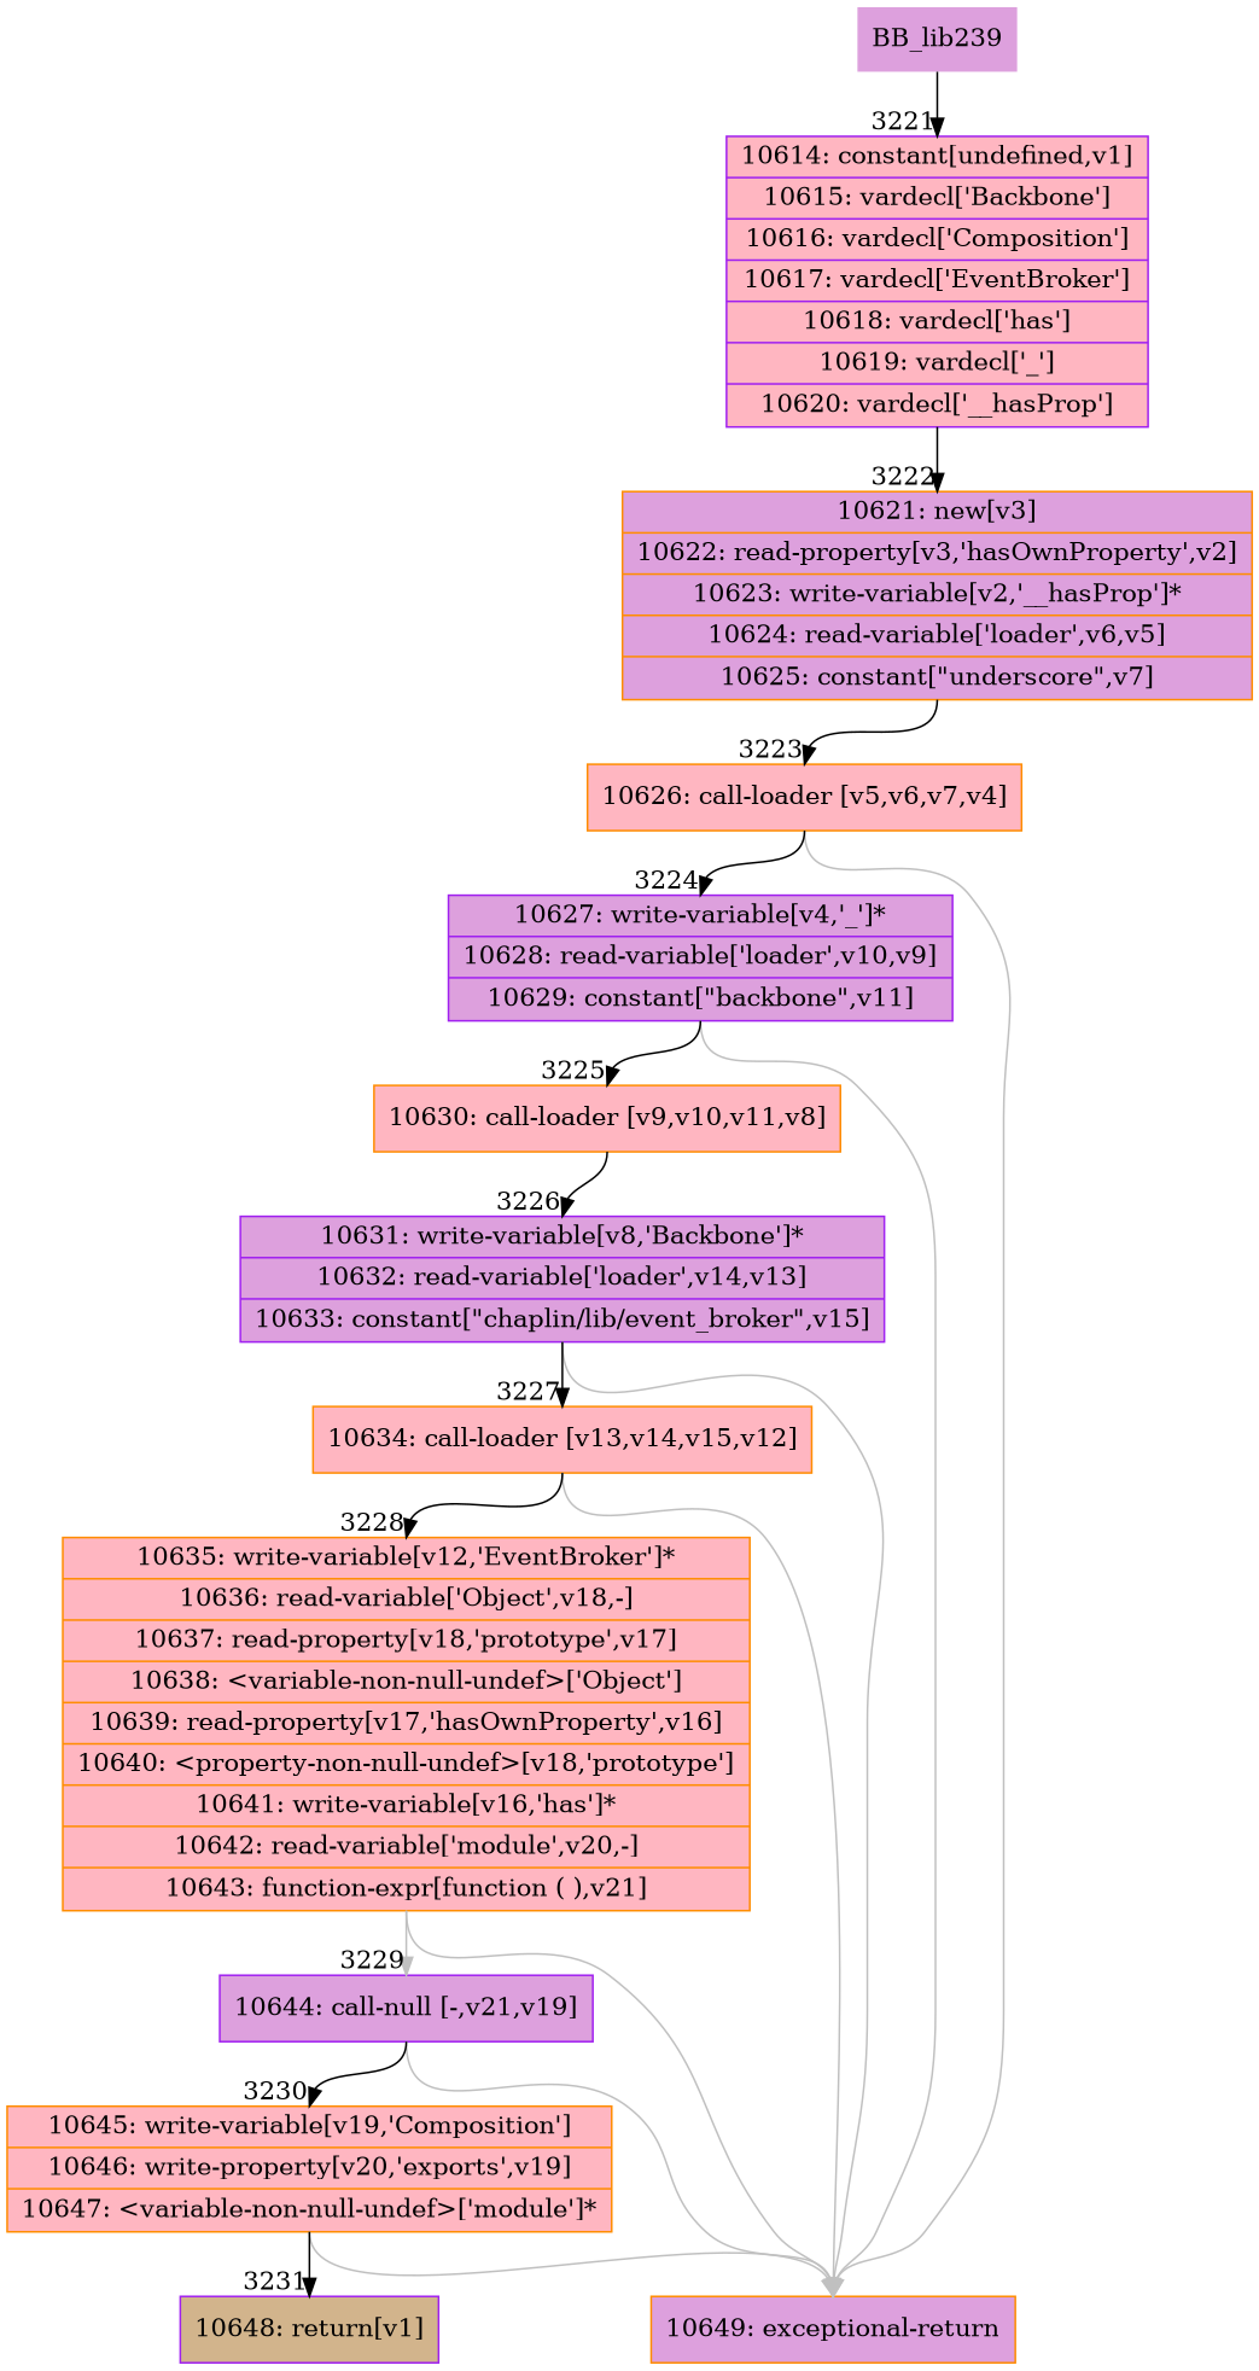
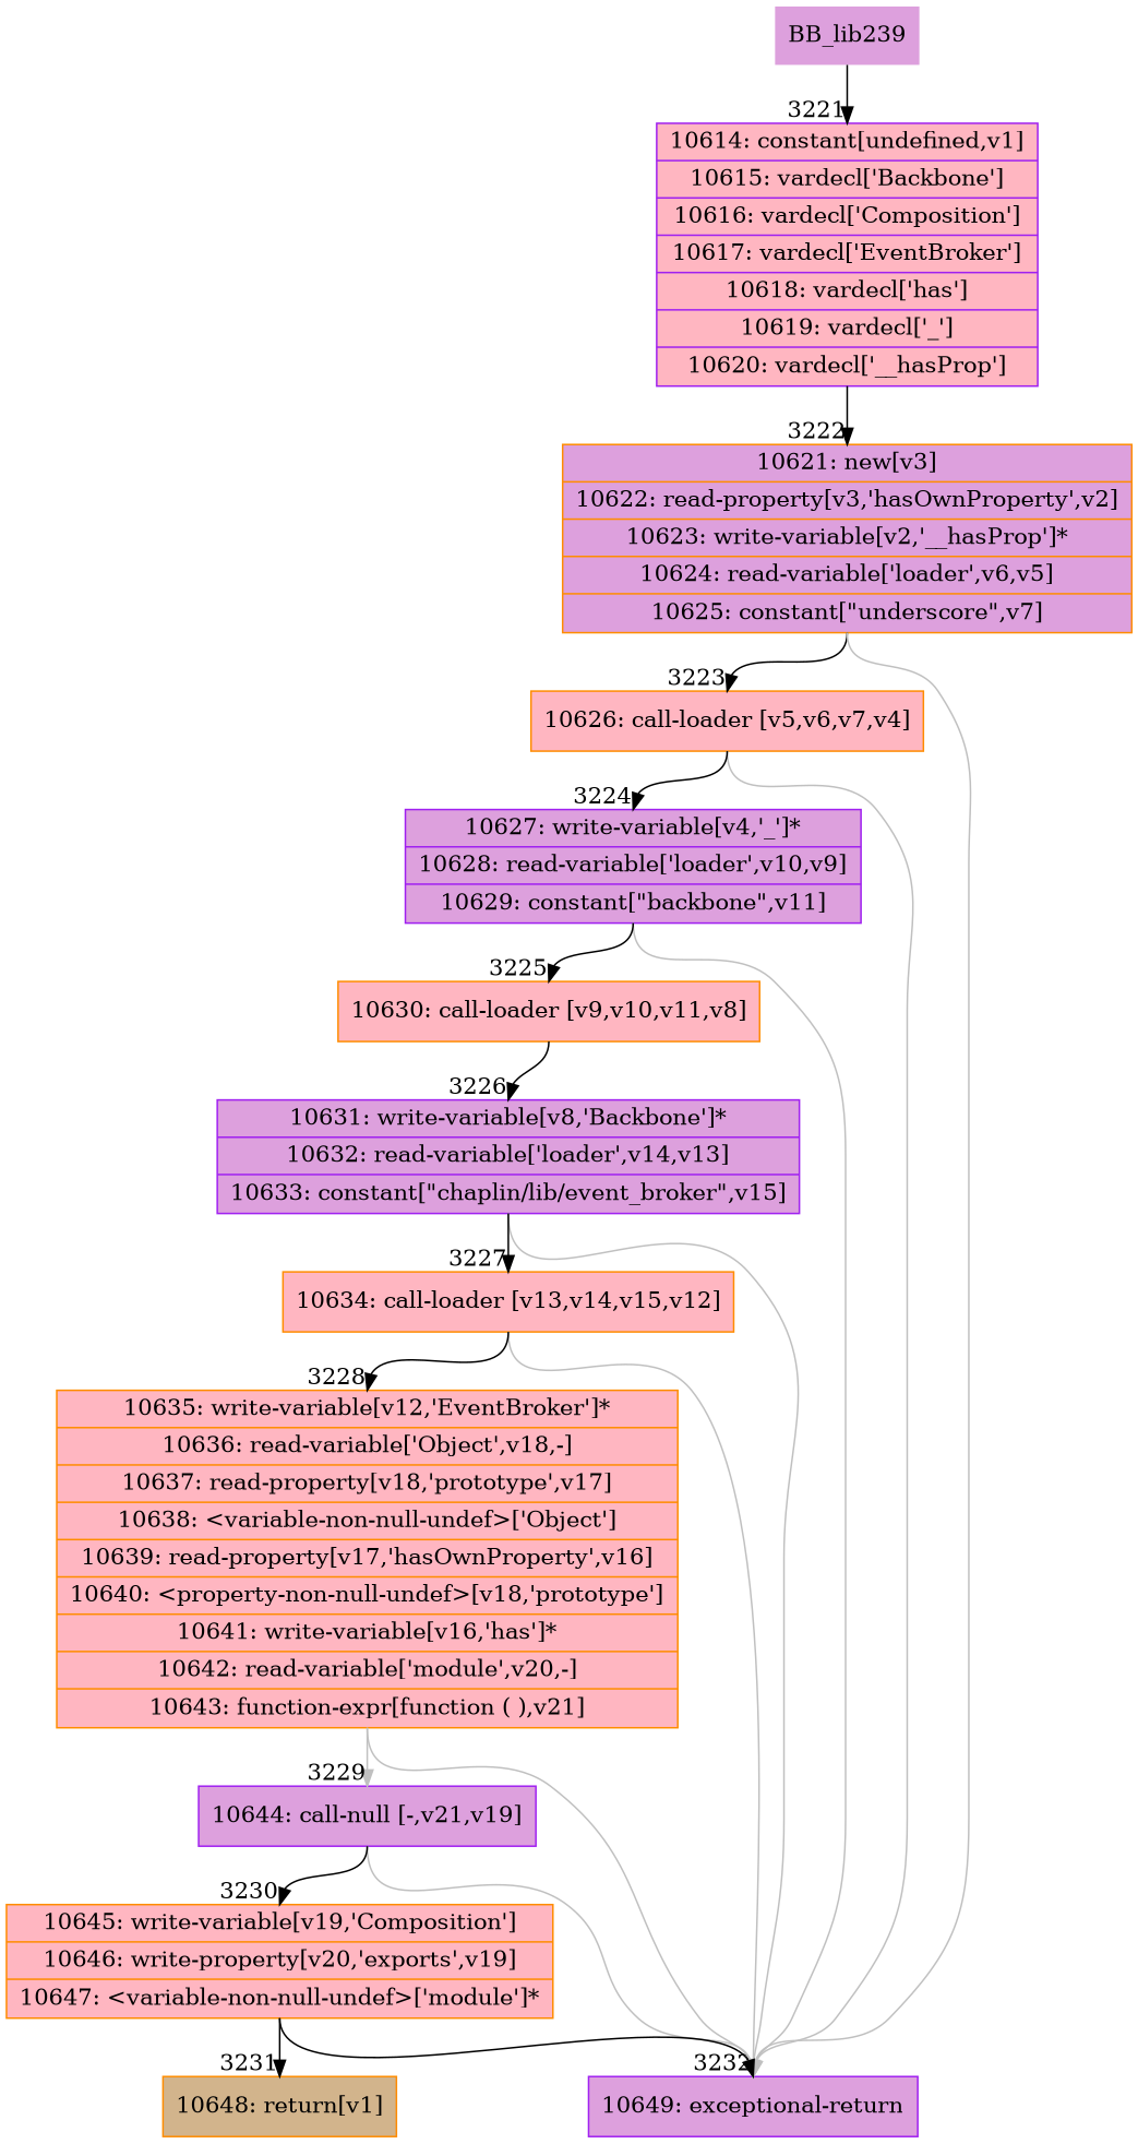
  digraph {
    rankdir=TD
    node [color=darkorange fillcolor=plum shape=record style=filled]
    edge [headport=n tailport=s]
    n1 [label=BB_lib239 shape=none]
    n2 [color=purple fillcolor=lightpink label="{10614: constant[undefined,v1]|10615: vardecl['Backbone']|10616: vardecl['Composition']|10617: vardecl['EventBroker']|10618: vardecl['has']|10619: vardecl['_']|10620: vardecl['__hasProp']}"]
    n3 [label="{10621: new[v3]|10622: read-property[v3,'hasOwnProperty',v2]|10623: write-variable[v2,'__hasProp']*|10624: read-variable['loader',v6,v5]|10625: constant[\"underscore\",v7]}"]
    n4 [fillcolor=lightpink label="{10626: call-loader [v5,v6,v7,v4]}"]
-   n5 [label="{10649: exceptional-return}"]
+   n5 [color=purple label="{10649: exceptional-return}"]
    n6 [color=purple label="{10627: write-variable[v4,'_']*|10628: read-variable['loader',v10,v9]|10629: constant[\"backbone\",v11]}"]
    n7 [fillcolor=lightpink label="{10630: call-loader [v9,v10,v11,v8]}"]
    n8 [color=purple label="{10631: write-variable[v8,'Backbone']*|10632: read-variable['loader',v14,v13]|10633: constant[\"chaplin/lib/event_broker\",v15]}"]
    n9 [fillcolor=lightpink label="{10634: call-loader [v13,v14,v15,v12]}"]
    n10 [fillcolor=lightpink label="{10635: write-variable[v12,'EventBroker']*|10636: read-variable['Object',v18,-]|10637: read-property[v18,'prototype',v17]|10638: \<variable-non-null-undef\>['Object']|10639: read-property[v17,'hasOwnProperty',v16]|10640: \<property-non-null-undef\>[v18,'prototype']|10641: write-variable[v16,'has']*|10642: read-variable['module',v20,-]|10643: function-expr[function ( ),v21]}"]
    n11 [color=purple label="{10644: call-null [-,v21,v19]}"]
    n12 [fillcolor=lightpink label="{10645: write-variable[v19,'Composition']|10646: write-property[v20,'exports',v19]|10647: \<variable-non-null-undef\>['module']*}"]
-   n13 [color=purple fillcolor=tan label="{10648: return[v1]}"]
+   n13 [fillcolor=tan label="{10648: return[v1]}"]
    n1 -> n2 [headlabel="    3221"]
    n2 -> n3 [headlabel="      3222"]
    n3 -> n4 [headlabel="      3223"]
+   n3 -> n5 [color=gray headlabel="      3232"]
    n4 -> n5 [color=gray]
    n4 -> n6 [headlabel="      3224"]
    n6 -> n5 [color=gray]
    n6 -> n7 [headlabel="      3225"]
    n7 -> n8 [headlabel="      3226"]
    n8 -> n5 [color=gray]
    n8 -> n9 [headlabel="      3227"]
    n9 -> n5 [color=gray]
    n9 -> n10 [headlabel="      3228"]
    n10 -> n5 [color=gray]
    n10 -> n11 [color=gray headlabel="      3229"]
    n11 -> n5 [color=gray]
    n11 -> n12 [headlabel="      3230"]
-   n12 -> n5 [color=gray]
+   n12 -> n5 [color=black]
    n12 -> n13 [headlabel="      3231"]
  }
